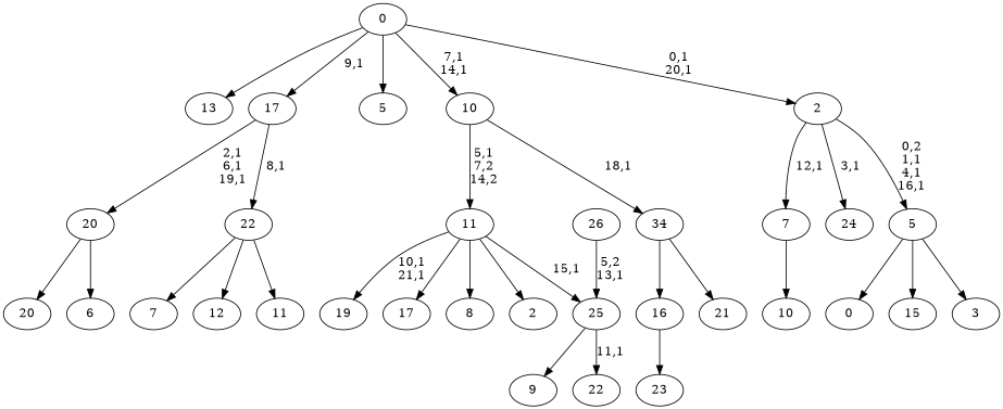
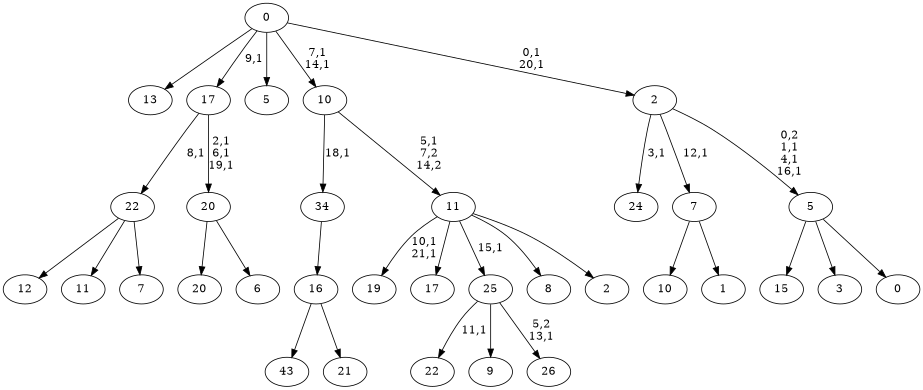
  digraph {
    n1 [label=24]
-   n2 [label=23]
+   n2 [label=43]
    n3 [label=22]
    n4 [label=21]
    n5 [label=20]
    n6 [label=19]
    n7 [label=17]
    n8 [label=16]
    34
    n10 [label=15]
    n11 [label=13]
    n12 [label=12]
    n13 [label=11]
    n14 [label=10]
    n15 [label=9]
    25
    26
    n18 [label=8]
    n19 [label=7]
    22
    n21 [label=6]
    20
    17
    n24 [label=5]
    n25 [label=3]
    n26 [label=2]
    11
    10
+   n29 [label=1]
    7
    n31 [label=0]
    5
    2
    0
    n8 -> n2
-   34 -> n4
+   n8 -> n4
    34 -> n8
    25 -> n3 [label="11,1"]
    25 -> n15
-   26 -> 25 [label="5,2\n13,1"]
+   25 -> 26 [label="5,2\n13,1"]
    22 -> n12
    22 -> n13
    22 -> n19
    20 -> n5
    20 -> n21
    17 -> 22 [label="8,1"]
    17 -> 20 [label="2,1\n6,1\n19,1"]
    11 -> n6 [label="10,1\n21,1"]
    11 -> n7
    11 -> 25 [label="15,1"]
    11 -> n18
    11 -> n26
    10 -> 34 [label="18,1"]
    10 -> 11 [label="5,1\n7,2\n14,2"]
    7 -> n14
+   7 -> n29
    5 -> n10
    5 -> n25
    5 -> n31
    2 -> n1 [label="3,1"]
    2 -> 7 [label="12,1"]
    2 -> 5 [label="0,2\n1,1\n4,1\n16,1"]
    0 -> n11
    0 -> 17 [label="9,1"]
    0 -> n24
    0 -> 10 [label="7,1\n14,1"]
    0 -> 2 [label="0,1\n20,1"]
  }
